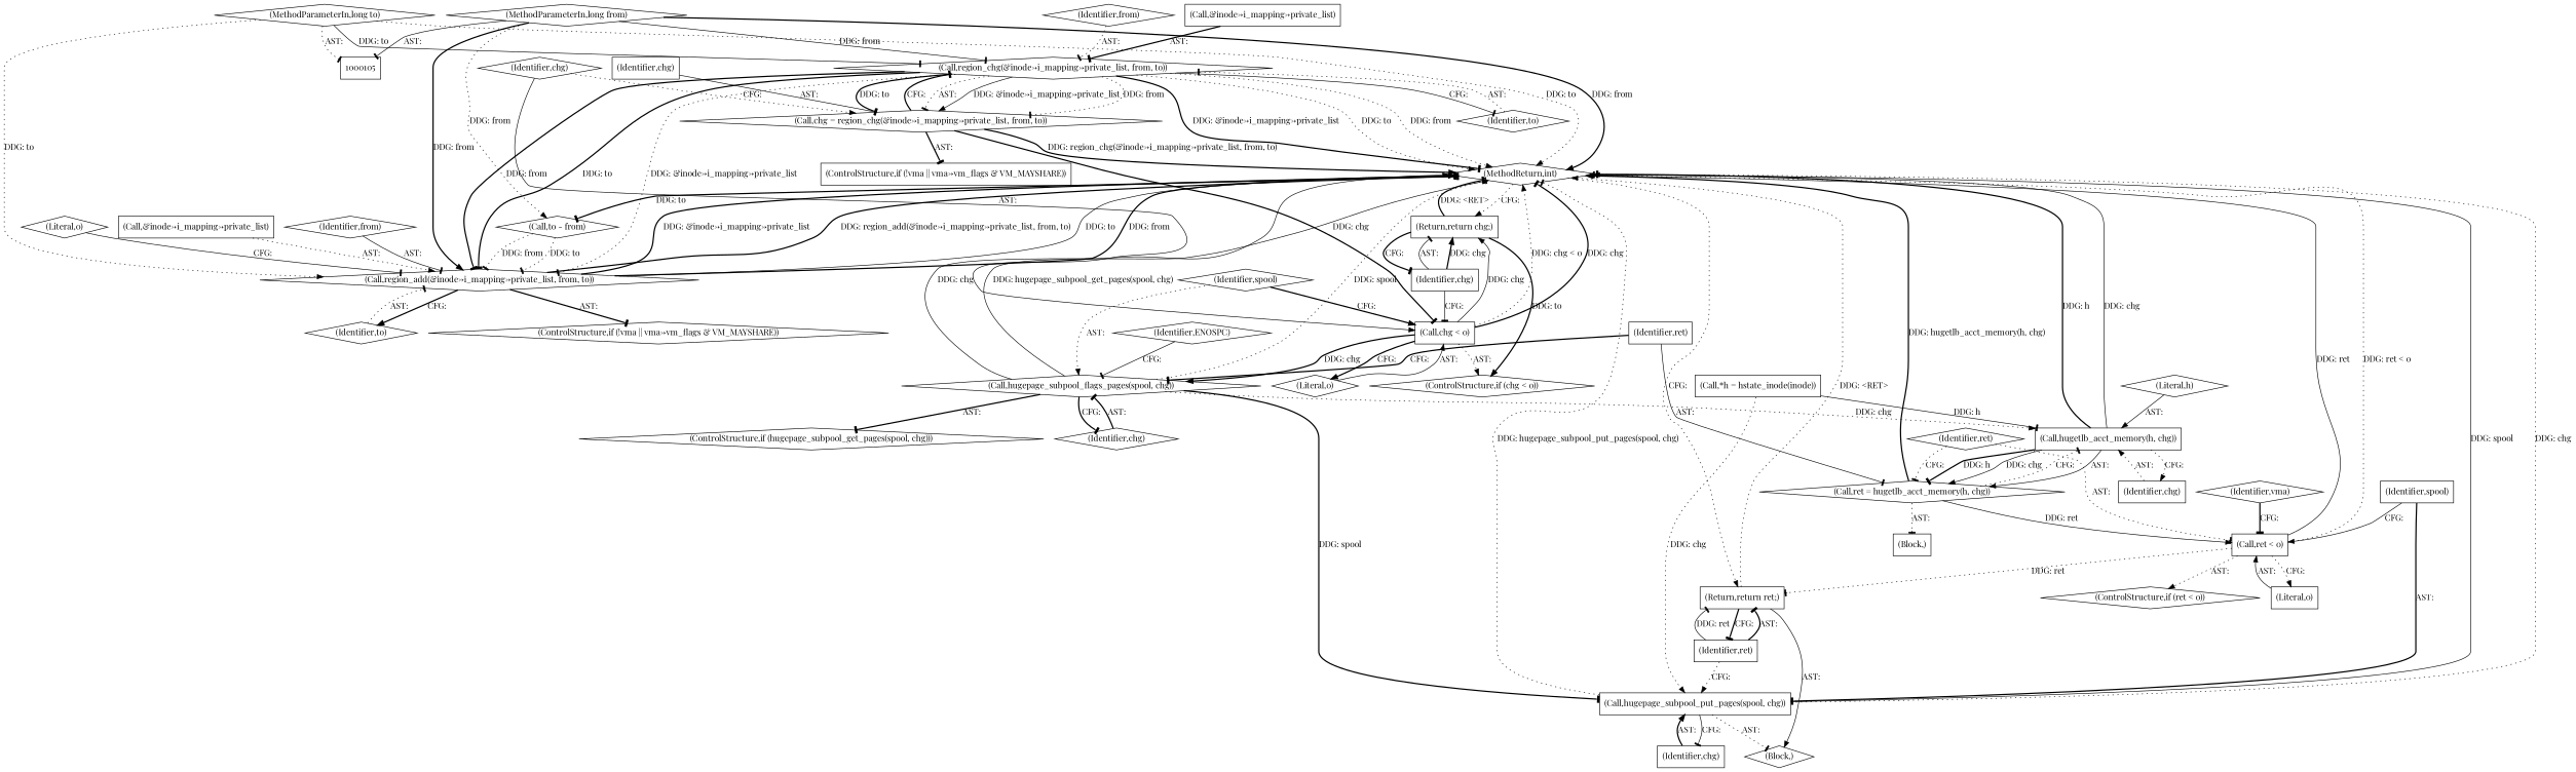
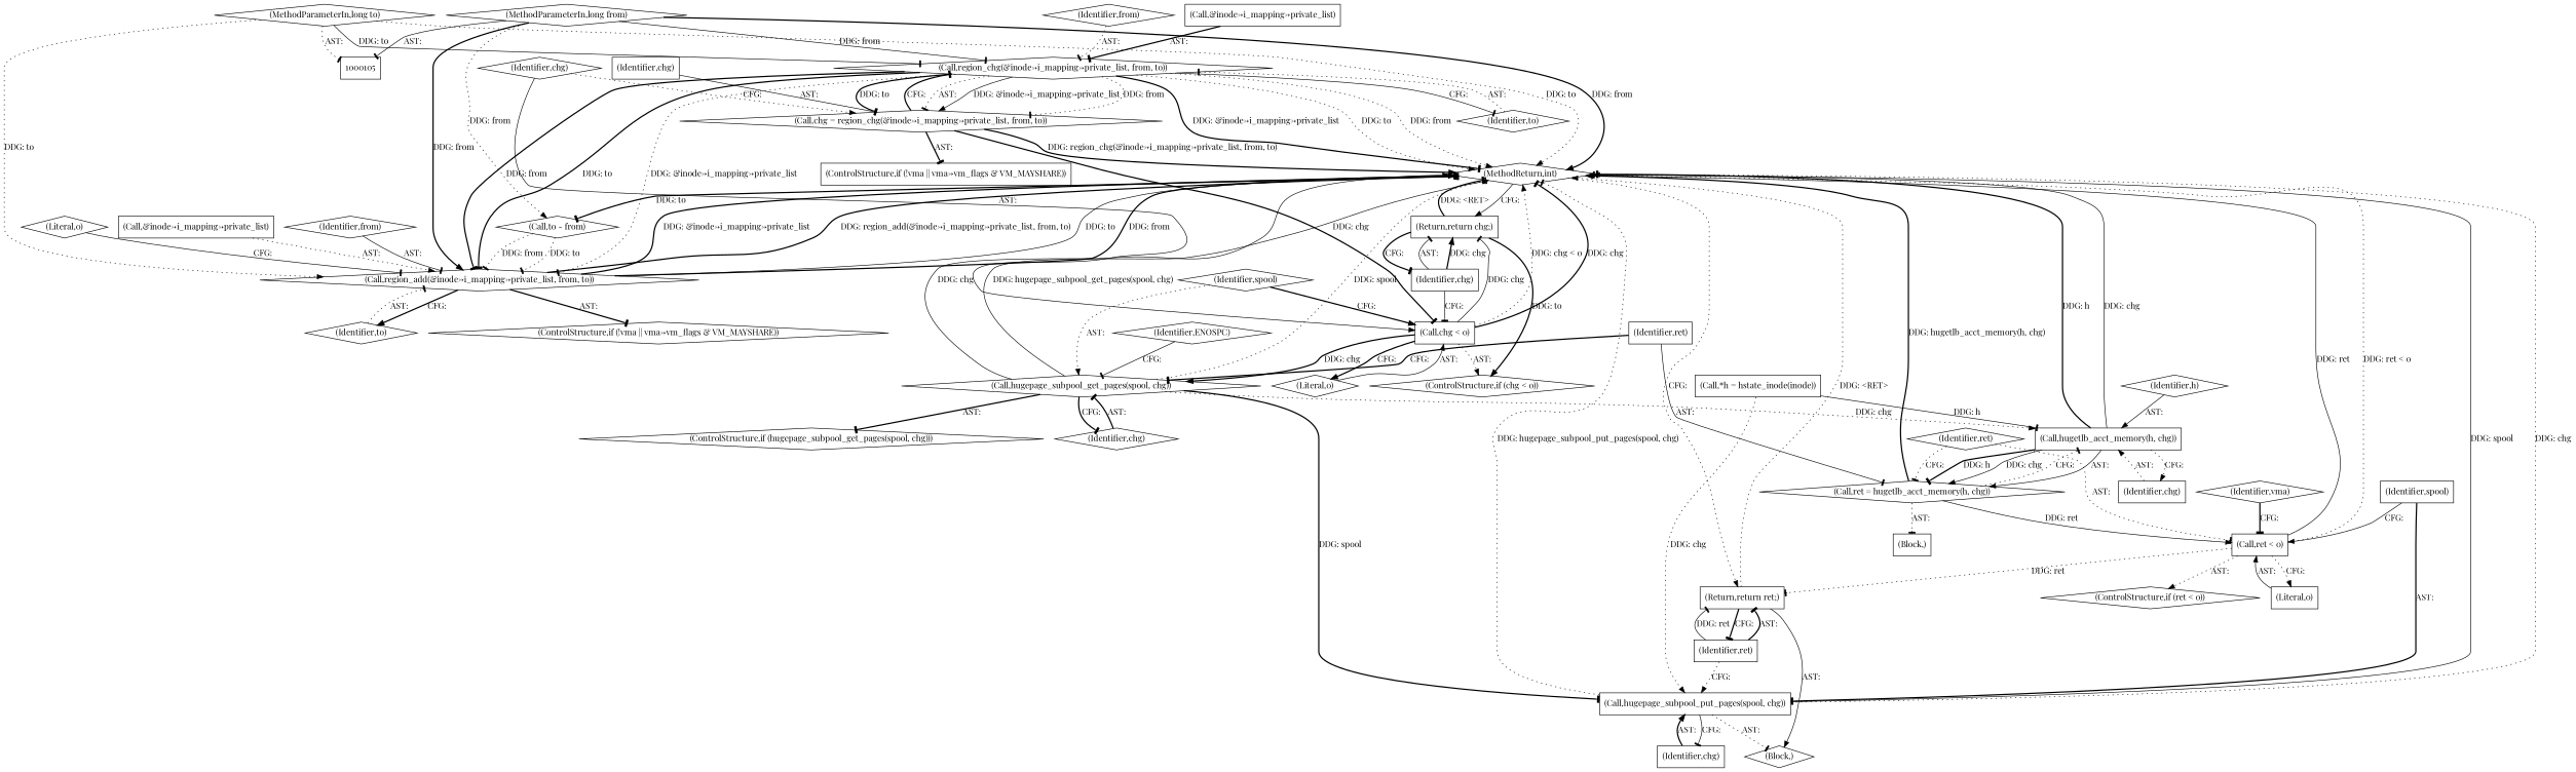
  digraph {
    fontname="Playfair Display"
    node [fontname="Playfair Display" shape=diamond]
    edge [arrowhead=tee fontname="Playfair Display" style=dotted]
    n1 [label="(Call,region_chg(&inode->i_mapping->private_list, from, to))"]
    n2 [label="(Call,chg = region_chg(&inode->i_mapping->private_list, from, to))"]
    n3 [label="(Call,region_add(&inode->i_mapping->private_list, from, to))"]
    n4 [label="(MethodReturn,int)"]
    n5 [label="(Identifier,to)"]
    n6 [label="(Call,chg < 0)" shape=box]
    n7 [label="(ControlStructure,if (!vma || vma->vm_flags & VM_MAYSHARE))" shape=box]
    n8 [label="(Identifier,to)"]
    n9 [label="(ControlStructure,if (!vma || vma->vm_flags & VM_MAYSHARE))"]
    n10 [label="(Call,to - from)"]
    n11 [label="(Return,return chg;)" shape=box]
    n12 [label="(Return,return ret;)" shape=box]
    n13 [label="(MethodParameterIn,long from)"]
    1000105 [shape=box]
    n15 [label="(MethodParameterIn,long to)"]
-   n16 [label="(Call,hugepage_subpool_flags_pages(spool, chg))"]
+   n16 [label="(Call,hugepage_subpool_get_pages(spool, chg))"]
    n17 [label="(ControlStructure,if (chg < 0))"]
    n18 [label="(Literal,0)"]
    n19 [label="(Identifier,chg)" shape=box]
    n20 [label="(Call,hugetlb_acct_memory(h, chg))" shape=box]
    n21 [label="(Call,hugepage_subpool_put_pages(spool, chg))" shape=box]
    n22 [label="(Identifier,chg)"]
    n23 [label="(ControlStructure,if (hugepage_subpool_get_pages(spool, chg)))"]
    n24 [label="(Call,ret = hugetlb_acct_memory(h, chg))"]
    n25 [label="(Identifier,chg)" shape=box]
    n26 [label="(Block,)"]
    n27 [label="(Identifier,chg)" shape=box]
    n28 [label="(Call,ret < 0)" shape=box]
    n29 [label="(Block,)" shape=box]
    n30 [label="(Literal,0)" shape=box]
    n31 [label="(ControlStructure,if (ret < 0))"]
    n32 [label="(Identifier,ret)" shape=box]
    n33 [label="(Identifier,vma)"]
    n34 [label="(Literal,0)"]
    n35 [label="(Call,*h = hstate_inode(inode))" shape=box]
    n36 [label="(Call,&inode->i_mapping->private_list)" shape=box]
    n37 [label="(Identifier,chg)" shape=box]
    n38 [label="(Identifier,ret)" shape=box]
    n39 [label="(Call,&inode->i_mapping->private_list)" shape=box]
    n40 [label="(Identifier,from)"]
    n41 [label="(Identifier,spool)" shape=box]
-   n42 [label="(Literal,h)"]
+   n42 [label="(Identifier,h)"]
    n43 [label="(Identifier,chg)"]
    n44 [label="(Identifier,from)"]
    n45 [label="(Identifier,spool)"]
    n46 [label="(Identifier,ret)"]
    n47 [label="(Identifier,ENOSPC)"]
    n1 -> n2 [label="AST: "]
    n1 -> n2 [arrowhead=normal label="DDG: &inode->i_mapping->private_list" style=solid]
    n1 -> n2 [label="DDG: from"]
    n1 -> n2 [label="DDG: to" style=bold]
    n1 -> n3 [label="DDG: &inode->i_mapping->private_list"]
    n1 -> n3 [label="DDG: from" style=bold]
    n1 -> n3 [label="DDG: to" style=bold]
    n1 -> n4 [label="DDG: &inode->i_mapping->private_list" style=bold]
    n1 -> n4 [arrowhead=normal label="DDG: to"]
    n1 -> n4 [arrowhead=normal label="DDG: from"]
    n1 -> n5 [label="CFG: " style=solid]
    n2 -> n1 [label="CFG: " style=bold]
    n2 -> n4 [arrowhead=normal label="DDG: region_chg(&inode->i_mapping->private_list, from, to)" style=bold]
    n2 -> n6 [label="DDG: chg" style=bold]
    n2 -> n7 [label="AST: " style=bold]
    n3 -> n4 [label="DDG: region_add(&inode->i_mapping->private_list, from, to)" style=bold]
    n3 -> n4 [arrowhead=normal label="DDG: from" style=bold]
    n3 -> n4 [label="DDG: to" style=solid]
    n3 -> n4 [label="DDG: &inode->i_mapping->private_list" style=bold]
    n3 -> n8 [arrowhead=normal label="CFG: " style=bold]
    n3 -> n9 [label="AST: " style=bold]
    n4 -> n10 [label="DDG: to" style=bold]
-   n4 -> n11 [arrowhead=normal label="CFG: "]
+   n4 -> n11 [arrowhead=normal label="CFG: " style=solid]
    n4 -> n12 [arrowhead=normal label="CFG: "]
    n5 -> n1 [label="AST: "]
    n6 -> n4 [arrowhead=normal label="DDG: chg < 0"]
    n6 -> n4 [label="DDG: chg" style=bold]
-   n6 -> n11 [arrowhead=normal label="DDG: chg" style=solid]
+   n6 -> n11 [label="DDG: chg" style=solid]
    n6 -> n16 [arrowhead=normal label="DDG: chg" style=bold]
    n6 -> n17 [arrowhead=normal label="AST: "]
    n6 -> n18 [arrowhead=normal label="CFG: " style=bold]
    n8 -> n3 [label="AST: "]
    n10 -> n3 [label="DDG: from"]
    n10 -> n3 [label="DDG: to"]
    n11 -> n4 [label="DDG: <RET>" style=bold]
    n11 -> n17 [arrowhead=normal label="DDG: to" style=bold]
    n11 -> n19 [label="CFG: " style=bold]
    n12 -> n4 [arrowhead=normal label="DDG: <RET>"]
    n12 -> n26 [arrowhead=normal label="AST: " style=solid]
    n12 -> n32 [label="CFG: " style=bold]
    n13 -> n1 [label="DDG: from" style=solid]
    n13 -> n3 [arrowhead=normal label="DDG: from" style=bold]
    n13 -> n4 [arrowhead=normal label="DDG: from" style=bold]
    n13 -> n10 [arrowhead=normal label="DDG: from"]
    n13 -> 1000105 [label="AST: " style=solid]
    n15 -> n1 [label="DDG: to" style=solid]
    n15 -> n3 [arrowhead=normal label="DDG: to"]
    n15 -> n4 [arrowhead=normal label="DDG: to"]
    n15 -> 1000105 [label="AST: "]
    n16 -> n4 [label="DDG: spool"]
    n16 -> n4 [arrowhead=normal label="DDG: chg" style=solid]
    n16 -> n4 [arrowhead=normal label="DDG: hugepage_subpool_get_pages(spool, chg)" style=solid]
    n16 -> n20 [arrowhead=normal label="DDG: chg"]
    n16 -> n21 [label="DDG: spool" style=bold]
    n16 -> n22 [label="CFG: " style=bold]
    n16 -> n23 [label="AST: " style=bold]
    n18 -> n6 [arrowhead=normal label="AST: " style=solid]
    n19 -> n6 [label="CFG: " style=solid]
    n19 -> n11 [label="AST: " style=solid]
    n19 -> n11 [arrowhead=normal label="DDG: chg" style=bold]
    n20 -> n4 [label="DDG: chg" style=solid]
    n20 -> n4 [label="DDG: h" style=bold]
    n20 -> n24 [arrowhead=normal label="AST: " style=solid]
    n20 -> n24 [label="DDG: h" style=bold]
    n20 -> n24 [arrowhead=normal label="DDG: chg" style=solid]
    n20 -> n25 [arrowhead=normal label="CFG: "]
    n21 -> n4 [arrowhead=normal label="DDG: spool" style=solid]
    n21 -> n4 [label="DDG: hugepage_subpool_put_pages(spool, chg)"]
    n21 -> n4 [arrowhead=normal label="DDG: chg"]
    n21 -> n26 [label="AST: "]
    n21 -> n27 [label="CFG: " style=solid]
    n22 -> n16 [label="AST: " style=bold]
    n24 -> n4 [arrowhead=normal label="DDG: hugetlb_acct_memory(h, chg)" style=bold]
    n24 -> n20 [label="CFG: "]
    n24 -> n28 [arrowhead=normal label="DDG: ret" style=solid]
    n24 -> n29 [label="AST: "]
    n25 -> n20 [arrowhead=normal label="AST: "]
    n27 -> n21 [arrowhead=normal label="AST: " style=bold]
    n28 -> n4 [arrowhead=normal label="DDG: ret" style=solid]
    n28 -> n4 [arrowhead=normal label="DDG: ret < 0"]
    n28 -> n12 [label="DDG: ret"]
    n28 -> n30 [arrowhead=normal label="CFG: "]
    n28 -> n31 [arrowhead=normal label="AST: "]
    n30 -> n28 [arrowhead=normal label="AST: " style=solid]
    n32 -> n12 [label="AST: " style=bold]
    n32 -> n12 [label="DDG: ret" style=solid]
    n32 -> n21 [arrowhead=normal label="CFG: "]
    n33 -> n28 [label="CFG: " style=bold]
    n34 -> n3 [label="CFG: " style=solid]
    n35 -> n20 [label="DDG: h" style=solid]
    n35 -> n21 [arrowhead=normal label="DDG: chg"]
    n36 -> n1 [label="AST: " style=bold]
    n37 -> n2 [label="AST: " style=solid]
    n38 -> n16 [label="CFG: " style=bold]
    n38 -> n24 [label="AST: " style=solid]
    n39 -> n3 [arrowhead=normal label="AST: "]
    n40 -> n3 [label="AST: " style=solid]
    n41 -> n21 [label="AST: " style=bold]
    n41 -> n28 [arrowhead=normal label="CFG: " style=solid]
    n42 -> n20 [arrowhead=normal label="AST: " style=solid]
    n43 -> n2 [arrowhead=normal label="CFG: "]
    n43 -> n6 [arrowhead=normal label="AST: " style=solid]
    n44 -> n1 [label="AST: "]
    n45 -> n6 [arrowhead=normal label="CFG: " style=bold]
    n45 -> n16 [arrowhead=normal label="AST: "]
    n46 -> n24 [label="CFG: "]
    n46 -> n28 [label="AST: "]
    n47 -> n16 [label="CFG: " style=solid]
  }
